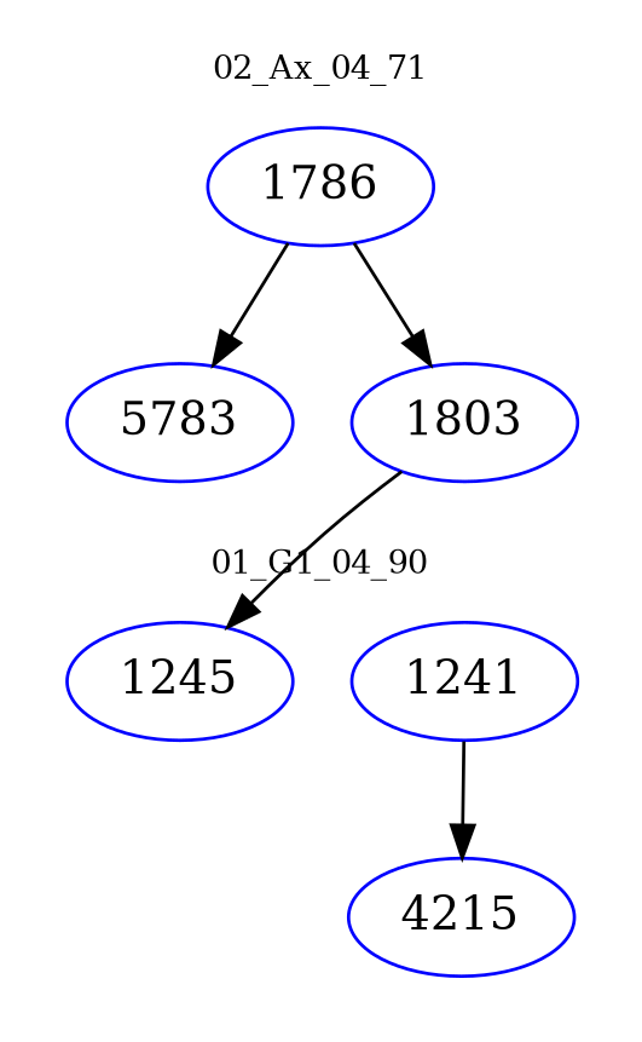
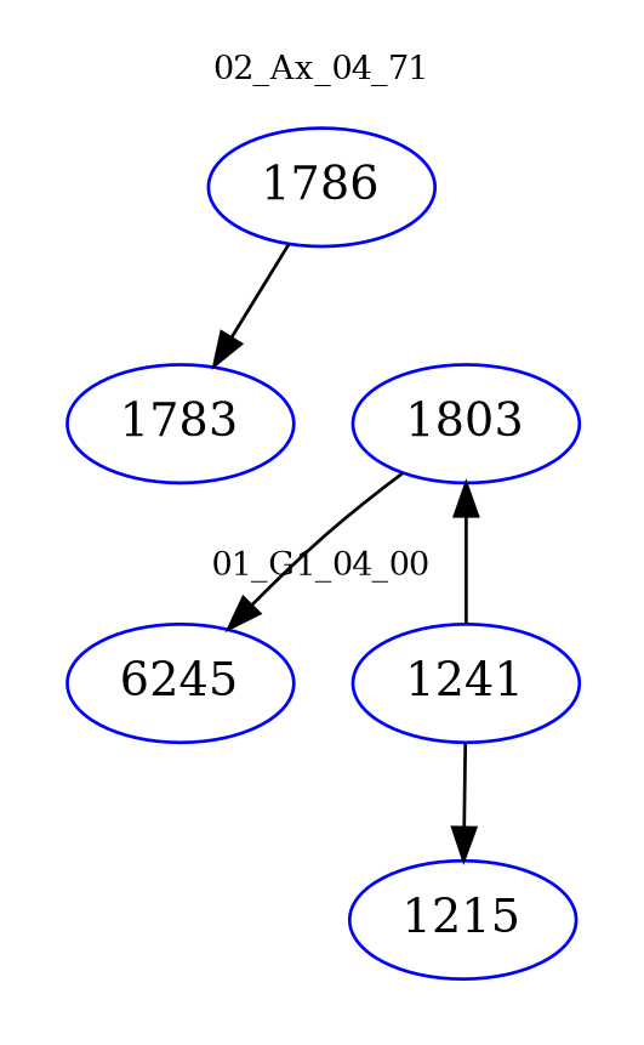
  digraph {
    node [color=blue]
    edge [color=black]
    n1 [label=1786]
-   n2 [label=5783]
+   n2 [label=1783]
    n3 [label=1803]
    n4 [label=1241]
-   n5 [label=4215]
-   n6 [label=1245]
+   n5 [label=1215]
+   n6 [label=6245]
    subgraph cluster_1 {
      color=white
      fontsize=10
      label="02_Ax_04_71"
      n1
      n2
      n3
    }
    subgraph cluster_2 {
      color=white
      fontsize=10
-     label="01_G1_04_90"
+     label="01_G1_04_00"
      n4
      n5
      n6
    }
    n1 -> n2
-   n1 -> n3
+   n4 -> n3
    n3 -> n6
    n4 -> n5
  }
